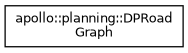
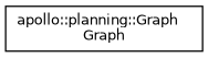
  digraph {
    rankdir=LR
-   n1 [color=black fillcolor=white fontname=Helvetica fontsize=10 height=0.2 label="apollo::planning::DPRoad\lGraph" shape=record style=filled width=0.4]
+   n1 [color=black fillcolor=white fontname=Helvetica fontsize=10 height=0.2 label="apollo::planning::Graph\lGraph" shape=record style=filled width=0.4]
  }
